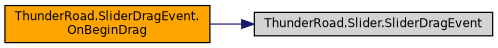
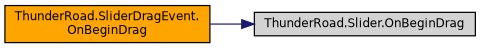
  digraph {
    rankdir=LR
    node [color=black fontname=Helvetica fontsize=10 shape=record style=filled]
    n1 [fillcolor=orange fontcolor=black height=0.2 label="ThunderRoad.SliderDragEvent.\lOnBeginDrag" width=0.4]
-   n2 [fillcolor=lightgrey height=0.2 label="ThunderRoad.Slider.SliderDragEvent" width=0.4]
+   n2 [fillcolor=lightgrey height=0.2 label="ThunderRoad.Slider.OnBeginDrag" width=0.4]
    n1 -> n2 [color=midnightblue fontname=Helvetica fontsize=10 labelfontname=Helvetica labelfontsize=10 style=solid]
  }
